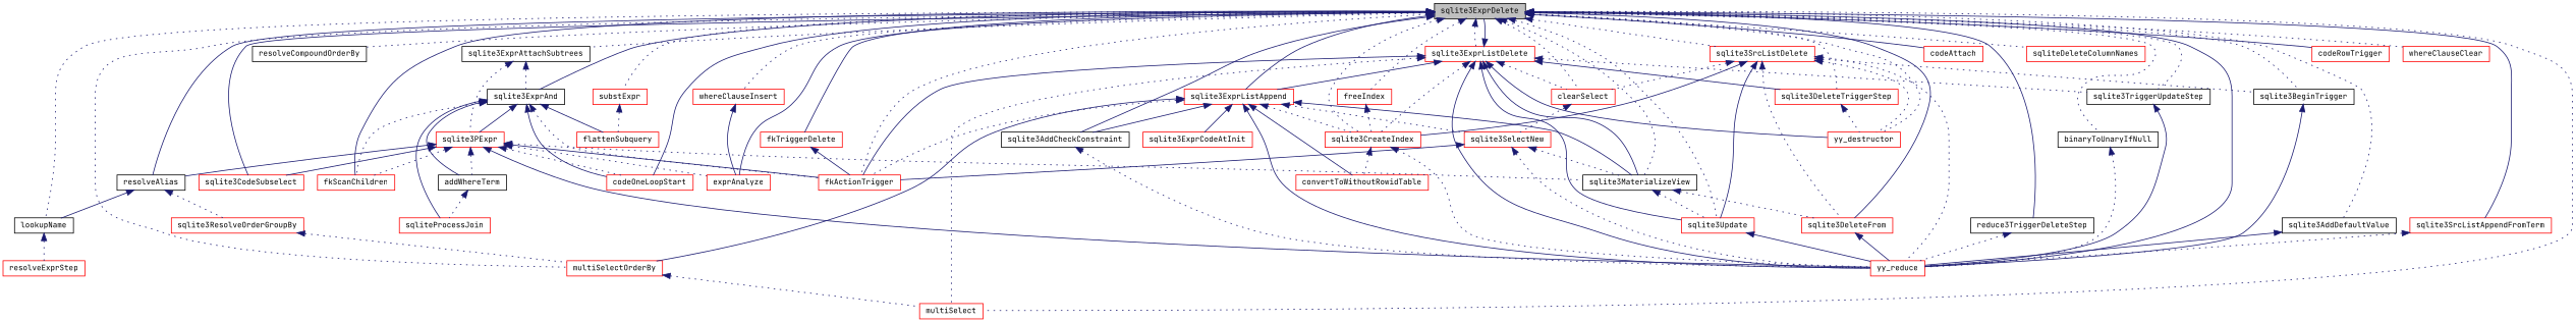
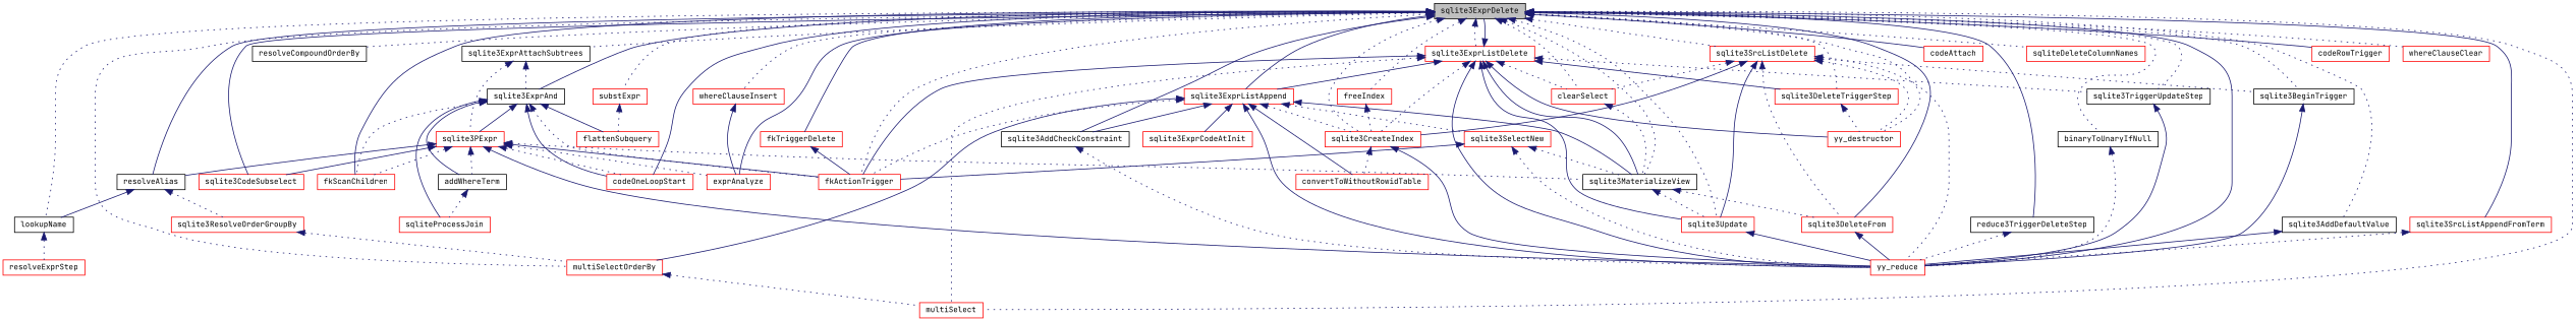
  digraph {
    fontname="JetBrains Mono"
    rankdir=TB
    node [color=red fillcolor=white fontname="JetBrains Mono" fontsize=10 shape=record style=filled]
    edge [color=midnightblue dir=back fontname="JetBrains Mono" fontsize=10 labelfontname=FreeSans labelfontsize=10 style=dotted]
    n1 [color=black fillcolor=grey75 fontcolor=black height=0.2 label=sqlite3ExprDelete width=0.4]
    n2 [color=black height=0.2 label=resolveAlias width=0.4]
    n3 [color=black height=0.2 label=lookupName width=0.4]
    n4 [height=0.2 label=multiSelectOrderBy width=0.4]
    n5 [height=0.2 label=multiSelect width=0.4]
    n6 [color=black height=0.2 label=resolveCompoundOrderBy width=0.4]
    n7 [color=black height=0.2 label=sqlite3ExprAttachSubtrees width=0.4]
    n8 [height=0.2 label=sqlite3CodeSubselect width=0.4]
    n9 [color=black height=0.2 label=sqlite3MaterializeView width=0.4]
    n10 [height=0.2 label=sqlite3DeleteFrom width=0.4]
    n11 [height=0.2 label=yy_reduce width=0.4]
    n12 [height=0.2 label=sqlite3Update width=0.4]
    n13 [height=0.2 label=fkScanChildren width=0.4]
    n14 [height=0.2 label=fkActionTrigger width=0.4]
    n15 [height=0.2 label=exprAnalyze width=0.4]
    n16 [height=0.2 label=codeOneLoopStart width=0.4]
    n17 [color=black height=0.2 label=sqlite3ExprAnd width=0.4]
    n18 [height=0.2 label=sqlite3ExprListAppend width=0.4]
    n19 [color=black height=0.2 label=sqlite3AddCheckConstraint width=0.4]
    n20 [height=0.2 label=sqlite3CreateIndex width=0.4]
    n21 [height=0.2 label=sqlite3ExprListDelete width=0.4]
    n22 [height=0.2 label=fkTriggerDelete width=0.4]
    n23 [height=0.2 label=clearSelect width=0.4]
    n24 [height=0.2 label=sqlite3DeleteTriggerStep width=0.4]
    n25 [color=black height=0.2 label=sqlite3BeginTrigger width=0.4]
    n26 [height=0.2 label=yy_destructor width=0.4]
    n27 [color=black height=0.2 label=sqlite3TriggerUpdateStep width=0.4]
    n28 [height=0.2 label=codeAttach width=0.4]
    n29 [height=0.2 label=freeIndex width=0.4]
    n30 [height=0.2 label=sqliteDeleteColumnNames width=0.4]
    n31 [color=black height=0.2 label=sqlite3AddDefaultValue width=0.4]
    n32 [height=0.2 label=sqlite3SrcListDelete width=0.4]
    n33 [height=0.2 label=sqlite3SrcListAppendFromTerm width=0.4]
    n34 [height=0.2 label=substExpr width=0.4]
    n35 [color=black height=0.2 label=reduce3TriggerDeleteStep width=0.4]
    n36 [height=0.2 label=codeRowTrigger width=0.4]
    n37 [height=0.2 label=whereClauseClear width=0.4]
    n38 [height=0.2 label=whereClauseInsert width=0.4]
    n39 [color=black height=0.2 label=binaryToUnaryIfNull width=0.4]
    n40 [height=0.2 label=sqlite3ResolveOrderGroupBy width=0.4]
    n41 [height=0.2 label=resolveExprStep width=0.4]
    n42 [height=0.2 label=sqlite3PExpr width=0.4]
    n43 [color=black height=0.2 label=addWhereTerm width=0.4]
    n44 [height=0.2 label=sqliteProcessJoin width=0.4]
    n45 [height=0.2 label=flattenSubquery width=0.4]
    n46 [height=0.2 label=sqlite3ExprCodeAtInit width=0.4]
    n47 [height=0.2 label=convertToWithoutRowidTable width=0.4]
    n48 [height=0.2 label=sqlite3SelectNew width=0.4]
    n1 -> n2 [style=solid]
    n1 -> n3
    n1 -> n4
    n1 -> n5
    n1 -> n6
    n1 -> n7
    n1 -> n8 [style=solid]
    n1 -> n9
    n1 -> n10 [style=solid]
    n1 -> n11 [style=solid]
    n1 -> n12
    n1 -> n13 [style=solid]
    n1 -> n14
    n1 -> n15 [style=solid]
    n1 -> n16 [style=solid]
    n1 -> n17 [style=solid]
    n1 -> n18 [style=solid]
    n1 -> n19 [style=solid]
    n1 -> n20
    n1 -> n21
    n1 -> n22 [style=solid]
    n1 -> n23
    n1 -> n24
    n1 -> n25
    n1 -> n26
    n1 -> n27
    n1 -> n28 [style=solid]
    n1 -> n29
    n1 -> n30
    n1 -> n31
    n1 -> n32
    n1 -> n33 [style=solid]
    n1 -> n34
    n1 -> n35 [style=solid]
    n1 -> n36 [style=solid]
    n1 -> n37
    n1 -> n38
    n1 -> n39
    n2 -> n3 [style=solid]
    n2 -> n40
    n3 -> n41
    n4 -> n5
    n7 -> n17
    n7 -> n42
    n9 -> n10
    n9 -> n12
    n10 -> n11 [style=solid]
    n12 -> n11 [style=solid]
    n17 -> n13
    n17 -> n14
    n17 -> n16 [style=solid]
    n17 -> n42 [style=solid]
    n17 -> n43 [style=solid]
    n17 -> n44 [style=solid]
    n17 -> n45 [style=solid]
    n18 -> n4 [style=solid]
    n18 -> n9 [style=solid]
    n18 -> n11 [style=solid]
    n18 -> n14
    n18 -> n19 [style=solid]
    n18 -> n20
    n18 -> n46 [style=solid]
    n18 -> n47 [style=solid]
    n18 -> n48
    n19 -> n11
-   n20 -> n11
+   n20 -> n11 [style=solid]
    n20 -> n47
    n21 -> n1 [style=solid]
    n21 -> n5
    n21 -> n9 [style=solid]
    n21 -> n11 [style=solid]
    n21 -> n12 [style=solid]
    n21 -> n14 [style=solid]
    n21 -> n18 [style=solid]
    n21 -> n20
    n21 -> n23
    n21 -> n24 [style=solid]
    n21 -> n26 [style=solid]
    n21 -> n27
    n22 -> n14 [style=solid]
-   n23 -> n48
+   n23 -> n9
    n24 -> n26
    n25 -> n11 [style=solid]
    n27 -> n11 [style=solid]
    n29 -> n20
    n31 -> n11 [style=solid]
    n32 -> n10
    n32 -> n11
    n32 -> n12 [style=solid]
    n32 -> n20 [style=solid]
    n32 -> n23
    n32 -> n25
    n32 -> n26
    n33 -> n11
    n34 -> n45
    n35 -> n11
    n38 -> n15 [style=solid]
    n39 -> n11
    n40 -> n4
    n42 -> n2 [style=solid]
    n42 -> n8 [style=solid]
    n42 -> n9
    n42 -> n11 [style=solid]
    n42 -> n13
    n42 -> n14 [style=solid]
    n42 -> n15
    n42 -> n16
    n42 -> n43
    n43 -> n44
    n48 -> n9
    n48 -> n11
    n48 -> n14 [style=solid]
  }
